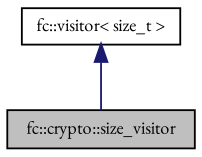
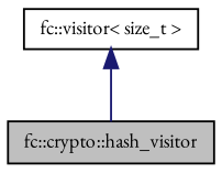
  digraph {
    fontname="EB Garamond"
    node [color=black fontname="EB Garamond" fontsize=10 shape=record style=filled]
-   n1 [fillcolor=grey75 fontcolor=black height=0.2 label="fc::crypto::size_visitor" width=0.4]
+   n1 [fillcolor=grey75 fontcolor=black height=0.2 label="fc::crypto::hash_visitor" width=0.4]
    n2 [fillcolor=white height=0.2 label="fc::visitor\< size_t \>" width=0.4]
    n2 -> n1 [color=midnightblue dir=back fontname="EB Garamond" fontsize=10 labelfontname=Helvetica labelfontsize=10 style=solid]
  }
